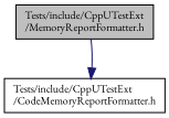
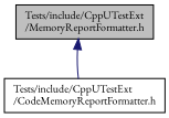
  digraph {
    fontname="EB Garamond"
    node [color=black fontname="EB Garamond" fontsize=10 shape=record style=filled]
    n1 [fillcolor=grey75 fontcolor=black height=0.2 label="Tests/include/CppUTestExt\l/MemoryReportFormatter.h" width=0.4]
    n2 [fillcolor=white height=0.2 label="Tests/include/CppUTestExt\l/CodeMemoryReportFormatter.h" width=0.4]
-   n2 -> n1 [color=midnightblue dir=back fontname="EB Garamond" fontsize=10 labelfontname=Helvetica labelfontsize=10 style=solid]
+   n1 -> n2 [color=midnightblue dir=back fontname="EB Garamond" fontsize=10 labelfontname=Helvetica labelfontsize=10 style=solid]
  }
